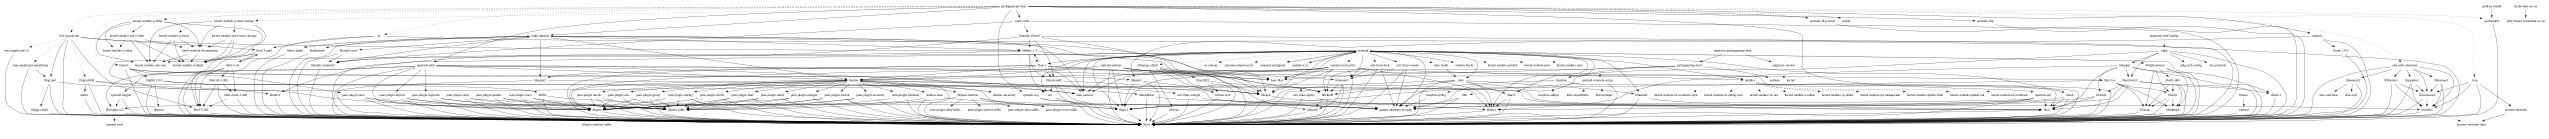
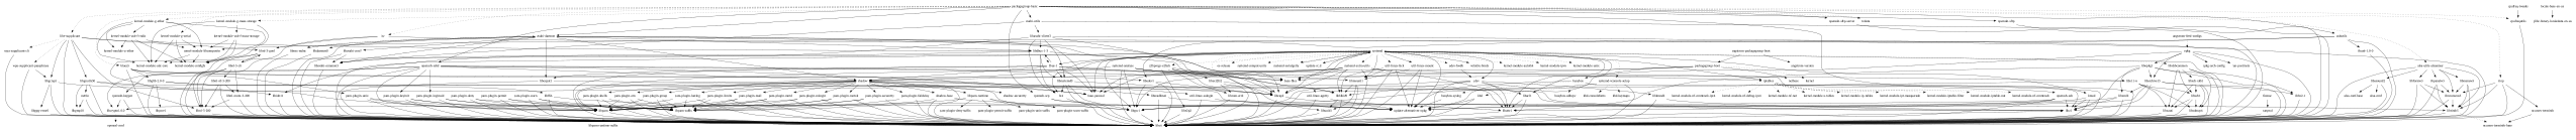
  digraph {
    fontname="PT Serif"
    node [fontname="PT Serif" shape=plaintext]
    edge [fontname="PT Serif"]
    "alsa-utils-alsamixer"
    libasound2
    libc6
    libformw5
    libmenuw5
    libncursesw5
    libpanelw5
    libtinfo5
    "alsa-conf"
    "alsa-conf-base"
    "ncurses-terminfo-base"
    "angstrom-feed-configs"
    opkg
    "update-alternatives-opkg"
    libarchive13
    libopkg1
    "opkg-arch-config"
    "run-postinsts"
    libattr1
    libz1
    "libbz2-1"
    libxml2
    "angstrom-packagegroup-boot"
    "angstrom-version"
    "packagegroup-boot"
    "base-files"
    "base-passwd"
    busybox
    kernel
    netbase
    "busybox-syslog"
    "busybox-udhcpc"
    "avahi-daemon"
    "libavahi-common3"
    "libavahi-core7"
    libcap2
    libdaemon0
    "libdbus-1-3"
    libexpat1
    "libnss-mdns"
    shadow
    "dbus-1"
    libsystemd0
    lz4
    libgcc1
    libpam
    "libpam-runtime"
    "pam-plugin-env"
    "pam-plugin-faildelay"
    "pam-plugin-group"
    "pam-plugin-lastlog"
    "pam-plugin-limits"
    "pam-plugin-mail"
    "pam-plugin-motd"
    "pam-plugin-nologin"
    "pam-plugin-rootok"
    "pam-plugin-securetty"
    "pam-plugin-shells"
    "shadow-base"
    "shadow-securetty"
    "util-linux-sulogin"
    "libx11-6"
    "libpam-runtime-suffix"
    "libpam-suffix"
    "pam-plugin-deny-suffix"
    "pam-plugin-permit-suffix"
    "pam-plugin-unix-suffix"
    "pam-plugin-warn-suffix"
    "avahi-utils"
    "libavahi-client3"
    bluez5
    "libglib-2.0-0"
    libreadline6
    libudev1
    "pam-plugin-unix"
    libffi6
    libpcre1
    "cpufreq-tweaks"
    cpufrequtils
    libxau6
    libxcb1
    libxdmcp6
    "e2fsprogs-e2fsck"
    n84 [label=libblkid9]
    "libcom-err2"
    libe2p2
    libext2fs2
    libuuid1
    fixmac
    ranpwd
    htop
    "ncurses-terminfo"
    iptables
    "kernel-module-ip-tables"
    "kernel-module-ipt-masquerade"
    "kernel-module-iptable-filter"
    "kernel-module-iptable-nat"
    "kernel-module-nf-conntrack"
    "kernel-module-nf-conntrack-ipv4"
    "kernel-module-nf-defrag-ipv4"
    "kernel-module-nf-nat"
    "kernel-module-x-tables"
    iw
    "libnl-3-200"
    "libnl-3-genl"
    "libnl-3-cli"
    "libnl-nf-3-200"
    "libnl-route-3-200"
    kbd
    "kernel-module-g-ether"
    "kernel-module-configfs"
    "kernel-module-libcomposite"
    "kernel-module-u-ether"
    "kernel-module-udc-core"
    "kernel-module-usb-f-rndis"
    "kernel-module-g-mass-storage"
    "kernel-module-usb-f-mass-storage"
    "kernel-module-g-serial"
    kmod
    libacl1
    "libcrypto1.0.0"
    "openssl-conf"
    libgcrypt
    "libgpg-error0"
+   libgmp10
    libgnutls30
    libidn11
    nettle
    libkmod2
    libmount1
    "libusb-1.0-0"
    "libxcb-xkb1"
    libxkbcommon
    "locale-base-en-us"
    "glibc-binary-localedata-en-us"
    "openssh-keygen"
    "openssh-scp"
    "openssh-sftp"
    "openssh-sftp-server"
    "openssh-ssh"
    "openssh-sshd"
    "pam-plugin-keyinit"
    "pam-plugin-loginuid"
    "packagegroup-basic"
    tzdata
    usbutils
    n147 [label="libe-supplicant"]
    "wpa-supplicant-cli"
    "wpa-supplicant-passphrase"
    "pam-plugin-deny"
    "pam-plugin-permit"
    "pam-plugin-warn"
    systemd
    "kernel-module-autofs4"
    "kernel-module-ipv6"
    "kernel-module-unix"
    "os-release"
    "systemd-compat-units"
    "systemd-extra-utils"
    "systemd-serialgetty"
    "systemd-vconsole-setup"
    udev
    "udev-hwdb"
    "update-rc.d"
    "util-linux-agetty"
    "util-linux-fsck"
    "util-linux-mount"
    "volatile-binds"
    "kbd-consolefonts"
    "kbd-keymaps"
    "systemd-analyze"
    "alsa-utils-alsamixer" -> libasound2
    "alsa-utils-alsamixer" -> libc6
    "alsa-utils-alsamixer" -> libformw5
    "alsa-utils-alsamixer" -> libmenuw5
    "alsa-utils-alsamixer" -> libncursesw5
    "alsa-utils-alsamixer" -> libpanelw5
    "alsa-utils-alsamixer" -> libtinfo5
    libasound2 -> libc6
    libasound2 -> "alsa-conf"
    libasound2 -> "alsa-conf-base"
    libformw5 -> libc6
    libformw5 -> libncursesw5
    libformw5 -> libtinfo5
    libmenuw5 -> libc6
    libmenuw5 -> libncursesw5
    libmenuw5 -> libtinfo5
    libncursesw5 -> libc6
    libncursesw5 -> libtinfo5
    libpanelw5 -> libc6
    libpanelw5 -> libncursesw5
    libpanelw5 -> libtinfo5
    libtinfo5 -> libc6
    libtinfo5 -> "ncurses-terminfo-base" [style=dotted]
    "angstrom-feed-configs" -> opkg [style=dotted]
    opkg -> libc6
    opkg -> "update-alternatives-opkg"
    opkg -> libarchive13
    opkg -> libopkg1
    opkg -> "opkg-arch-config"
    opkg -> "run-postinsts"
    libarchive13 -> libc6
    libarchive13 -> libattr1
    libarchive13 -> libz1
    libarchive13 -> "libbz2-1"
    libarchive13 -> libxml2
    libopkg1 -> libc6
    libopkg1 -> libarchive13
    libopkg1 -> libattr1
    libopkg1 -> libz1
    libopkg1 -> "libbz2-1"
    libopkg1 -> libxml2
    libattr1 -> libc6
    libz1 -> libc6
    "libbz2-1" -> libc6
    libxml2 -> libc6
    libxml2 -> libz1
    libxml2 -> libgcc1
    "angstrom-packagegroup-boot" -> "angstrom-version"
    "angstrom-packagegroup-boot" -> "packagegroup-boot"
    "packagegroup-boot" -> "base-files"
    "packagegroup-boot" -> "base-passwd"
    "packagegroup-boot" -> busybox
    "packagegroup-boot" -> kernel [style=dotted]
    "packagegroup-boot" -> netbase
    busybox -> libc6
    busybox -> "update-alternatives-opkg"
    busybox -> "busybox-syslog" [style=dotted]
    busybox -> "busybox-udhcpc" [style=dotted]
    "busybox-syslog" -> "update-alternatives-opkg"
    "avahi-daemon" -> libc6
    "avahi-daemon" -> "base-files"
    "avahi-daemon" -> "base-passwd"
    "avahi-daemon" -> "libavahi-common3"
    "avahi-daemon" -> "libavahi-core7"
    "avahi-daemon" -> libcap2
    "avahi-daemon" -> libdaemon0
    "avahi-daemon" -> "libdbus-1-3"
    "avahi-daemon" -> libexpat1
    "avahi-daemon" -> "libnss-mdns" [style=dotted]
    "avahi-daemon" -> shadow
    "libavahi-common3" -> libc6
    "libavahi-core7" -> libc6
    "libavahi-core7" -> "libavahi-common3"
    libcap2 -> libc6
    libcap2 -> libattr1
    libdaemon0 -> libc6
    "libdbus-1-3" -> libc6
    "libdbus-1-3" -> libcap2
    "libdbus-1-3" -> "dbus-1" [style=dotted]
    "libdbus-1-3" -> libsystemd0
    "libdbus-1-3" -> lz4
    libexpat1 -> libc6
    libexpat1 -> libgcc1
    "libnss-mdns" -> libc6
    "libnss-mdns" -> "avahi-daemon"
    shadow -> libc6
    shadow -> "update-alternatives-opkg"
    shadow -> "base-passwd"
    shadow -> libpam
    shadow -> "libpam-runtime"
    shadow -> "pam-plugin-env"
    shadow -> "pam-plugin-faildelay"
    shadow -> "pam-plugin-group"
    shadow -> "pam-plugin-lastlog"
    shadow -> "pam-plugin-limits"
    shadow -> "pam-plugin-mail"
    shadow -> "pam-plugin-motd"
    shadow -> "pam-plugin-nologin"
    shadow -> "pam-plugin-rootok"
    shadow -> "pam-plugin-securetty"
    shadow -> "pam-plugin-shells"
    shadow -> "shadow-base"
    shadow -> "shadow-securetty"
    shadow -> "util-linux-sulogin"
    "dbus-1" -> libc6
    "dbus-1" -> "base-files"
    "dbus-1" -> "base-passwd"
    "dbus-1" -> "libdbus-1-3"
    "dbus-1" -> libexpat1
    "dbus-1" -> shadow
    "dbus-1" -> libsystemd0
    "dbus-1" -> "libx11-6"
    libsystemd0 -> libc6
    libsystemd0 -> libcap2
    libsystemd0 -> lz4
    libsystemd0 -> libgcc1
    lz4 -> libc6
    libgcc1 -> libc6
    libpam -> libc6
    libpam -> "libpam-runtime-suffix" [style=dotted]
    "libpam-runtime" -> "libpam-suffix"
    "libpam-runtime" -> "pam-plugin-deny-suffix"
    "libpam-runtime" -> "pam-plugin-permit-suffix"
    "libpam-runtime" -> "pam-plugin-unix-suffix"
    "libpam-runtime" -> "pam-plugin-warn-suffix"
    "pam-plugin-env" -> libc6
    "pam-plugin-env" -> libpam
    "pam-plugin-env" -> "libpam-suffix"
    "pam-plugin-faildelay" -> libc6
    "pam-plugin-faildelay" -> "libpam-suffix"
    "pam-plugin-group" -> libc6
    "pam-plugin-group" -> libpam
    "pam-plugin-group" -> "libpam-suffix"
    "pam-plugin-lastlog" -> libc6
    "pam-plugin-lastlog" -> libpam
    "pam-plugin-lastlog" -> "libpam-suffix"
    "pam-plugin-limits" -> libc6
    "pam-plugin-limits" -> libpam
    "pam-plugin-limits" -> "libpam-suffix"
    "pam-plugin-mail" -> libc6
    "pam-plugin-mail" -> libpam
    "pam-plugin-mail" -> "libpam-suffix"
    "pam-plugin-motd" -> libc6
    "pam-plugin-motd" -> libpam
    "pam-plugin-motd" -> "libpam-suffix"
    "pam-plugin-nologin" -> libc6
    "pam-plugin-nologin" -> libpam
    "pam-plugin-nologin" -> "libpam-suffix"
    "pam-plugin-rootok" -> libc6
    "pam-plugin-rootok" -> libpam
    "pam-plugin-rootok" -> "libpam-suffix"
    "pam-plugin-securetty" -> libc6
    "pam-plugin-securetty" -> libpam
    "pam-plugin-securetty" -> "libpam-suffix"
    "pam-plugin-shells" -> libc6
    "pam-plugin-shells" -> libpam
    "pam-plugin-shells" -> "libpam-suffix"
    "shadow-base" -> libc6
    "shadow-base" -> "update-alternatives-opkg"
    "shadow-base" -> libpam
    "util-linux-sulogin" -> libc6
    "util-linux-sulogin" -> "update-alternatives-opkg"
    "libx11-6" -> libc6
    "libx11-6" -> libxau6
    "libx11-6" -> libxcb1
    "libx11-6" -> libxdmcp6
    "avahi-utils" -> libc6
    "avahi-utils" -> "libavahi-common3"
    "avahi-utils" -> "libavahi-client3"
    "libavahi-client3" -> libc6
    "libavahi-client3" -> "libavahi-common3"
    "libavahi-client3" -> libcap2
    "libavahi-client3" -> "libdbus-1-3"
    "libavahi-client3" -> libsystemd0
-   "libavahi-client3" -> lz4 [style=dotted]
+   "libavahi-client3" -> lz4
    bluez5 -> libc6
    bluez5 -> "libglib-2.0-0"
    bluez5 -> libreadline6
    bluez5 -> libudev1
    bluez5 -> "pam-plugin-unix"
    "libglib-2.0-0" -> libc6
    "libglib-2.0-0" -> libz1
    "libglib-2.0-0" -> libffi6
    "libglib-2.0-0" -> libpcre1
    libreadline6 -> libc6
    libreadline6 -> libtinfo5
    libudev1 -> libc6
    libudev1 -> libcap2
    libudev1 -> libgcc1
    "pam-plugin-unix" -> libc6
    "pam-plugin-unix" -> libpam
    "pam-plugin-unix" -> "libpam-suffix"
    libffi6 -> libc6
    libffi6 -> libgcc1
    libpcre1 -> libc6
    "cpufreq-tweaks" -> cpufrequtils
    cpufrequtils -> libc6
    libxau6 -> libc6
    libxcb1 -> libc6
    libxcb1 -> libxau6
    libxcb1 -> libxdmcp6
    libxdmcp6 -> libc6
    "e2fsprogs-e2fsck" -> libc6
    "e2fsprogs-e2fsck" -> n84
    "e2fsprogs-e2fsck" -> "libcom-err2"
    "e2fsprogs-e2fsck" -> libe2p2
    "e2fsprogs-e2fsck" -> libext2fs2
    "e2fsprogs-e2fsck" -> libuuid1
    n84 -> libc6
    n84 -> libuuid1
    "libcom-err2" -> libc6
    libe2p2 -> libc6
    libext2fs2 -> libc6
    libext2fs2 -> n84
    libext2fs2 -> "libcom-err2"
    libuuid1 -> libc6
    fixmac -> ranpwd
    ranpwd -> libc6
    htop -> libc6
    htop -> libncursesw5
    htop -> libtinfo5
    htop -> "ncurses-terminfo"
    "ncurses-terminfo" -> "ncurses-terminfo-base"
    iptables -> libc6
    iptables -> "kernel-module-ip-tables" [style=dotted]
    iptables -> "kernel-module-ipt-masquerade" [style=dotted]
    iptables -> "kernel-module-iptable-filter" [style=dotted]
    iptables -> "kernel-module-iptable-nat" [style=dotted]
    iptables -> "kernel-module-nf-conntrack" [style=dotted]
    iptables -> "kernel-module-nf-conntrack-ipv4" [style=dotted]
    iptables -> "kernel-module-nf-defrag-ipv4" [style=dotted]
    iptables -> "kernel-module-nf-nat" [style=dotted]
    iptables -> "kernel-module-x-tables" [style=dotted]
    iw -> libc6
    iw -> "libnl-3-200"
    iw -> "libnl-3-genl"
    "libnl-3-200" -> libc6
    "libnl-3-genl" -> libc6
    "libnl-3-genl" -> "libnl-3-200"
    "libnl-3-genl" -> "libnl-3-cli"
    "libnl-3-cli" -> libc6
    "libnl-3-cli" -> "libnl-3-200"
    "libnl-3-cli" -> "libnl-3-genl"
    "libnl-3-cli" -> "libnl-nf-3-200"
    "libnl-3-cli" -> "libnl-route-3-200"
    "libnl-nf-3-200" -> libc6
    "libnl-nf-3-200" -> "libnl-3-200"
    "libnl-nf-3-200" -> "libnl-route-3-200"
    "libnl-route-3-200" -> libc6
    "libnl-route-3-200" -> "libnl-3-200"
    kbd -> libc6
    kbd -> "update-alternatives-opkg"
    "kernel-module-g-ether" -> "kernel-module-configfs"
    "kernel-module-g-ether" -> "kernel-module-libcomposite"
    "kernel-module-g-ether" -> "kernel-module-u-ether"
    "kernel-module-g-ether" -> "kernel-module-udc-core"
    "kernel-module-g-ether" -> "kernel-module-usb-f-rndis"
    "kernel-module-libcomposite" -> "kernel-module-configfs"
    "kernel-module-libcomposite" -> "kernel-module-udc-core"
    "kernel-module-usb-f-rndis" -> "kernel-module-configfs"
    "kernel-module-usb-f-rndis" -> "kernel-module-libcomposite"
    "kernel-module-usb-f-rndis" -> "kernel-module-u-ether"
    "kernel-module-usb-f-rndis" -> "kernel-module-udc-core"
    "kernel-module-g-mass-storage" -> "kernel-module-configfs"
-   "kernel-module-g-mass-storage" -> "kernel-module-libcomposite"
+   usbutils -> "kernel-module-libcomposite"
    "kernel-module-g-mass-storage" -> "kernel-module-udc-core"
    "kernel-module-g-mass-storage" -> "kernel-module-usb-f-mass-storage"
    "kernel-module-usb-f-mass-storage" -> "kernel-module-configfs"
    "kernel-module-usb-f-mass-storage" -> "kernel-module-libcomposite"
    "kernel-module-usb-f-mass-storage" -> "kernel-module-udc-core"
    "kernel-module-g-serial" -> "kernel-module-configfs"
    "kernel-module-g-serial" -> "kernel-module-libcomposite"
    "kernel-module-g-serial" -> "kernel-module-udc-core"
    kmod -> libc6
    kmod -> "update-alternatives-opkg"
    kmod -> libz1
    libacl1 -> libc6
    libacl1 -> libattr1
    "libcrypto1.0.0" -> libc6
    "libcrypto1.0.0" -> "openssl-conf" [style=dotted]
    libgcrypt -> libc6
    libgcrypt -> libcap2
    libgcrypt -> "libgpg-error0"
    "libgpg-error0" -> libc6
+   libgmp10 -> libc6
    libgnutls30 -> libc6
    libgnutls30 -> libz1
+   libgnutls30 -> libgmp10
    libgnutls30 -> libidn11
    libgnutls30 -> nettle
    libidn11 -> libc6
    nettle -> libc6
+   nettle -> libgmp10
    libkmod2 -> libc6
    libkmod2 -> libz1
    libmount1 -> libc6
    libmount1 -> n84
    libmount1 -> libuuid1
    "libusb-1.0-0" -> libc6
    "libxcb-xkb1" -> libc6
    "libxcb-xkb1" -> libxau6
    "libxcb-xkb1" -> libxcb1
    "libxcb-xkb1" -> libxdmcp6
    libxkbcommon -> libc6
    libxkbcommon -> libxau6
    libxkbcommon -> libxcb1
    libxkbcommon -> libxdmcp6
    libxkbcommon -> "libxcb-xkb1"
    "locale-base-en-us" -> "glibc-binary-localedata-en-us"
    "openssh-keygen" -> libc6
    "openssh-keygen" -> "libcrypto1.0.0"
    "openssh-scp" -> libc6
    "openssh-scp" -> "update-alternatives-opkg"
    "openssh-sftp" -> libc6
    "openssh-sftp-server" -> libc6
    "openssh-ssh" -> libc6
    "openssh-ssh" -> "update-alternatives-opkg"
    "openssh-ssh" -> libz1
    "openssh-ssh" -> "libcrypto1.0.0"
    "openssh-sshd" -> libc6
    "openssh-sshd" -> libz1
    "openssh-sshd" -> "base-files"
    "openssh-sshd" -> "base-passwd"
    "openssh-sshd" -> shadow
    "openssh-sshd" -> libpam
    "openssh-sshd" -> "libcrypto1.0.0"
    "openssh-sshd" -> "openssh-keygen"
    "openssh-sshd" -> "pam-plugin-keyinit"
    "openssh-sshd" -> "pam-plugin-loginuid"
    "pam-plugin-keyinit" -> libc6
    "pam-plugin-keyinit" -> libpam
    "pam-plugin-keyinit" -> "libpam-suffix"
    "pam-plugin-loginuid" -> libc6
    "pam-plugin-loginuid" -> libpam
    "pam-plugin-loginuid" -> "libpam-suffix"
    "packagegroup-basic" -> "alsa-utils-alsamixer" [style=dotted]
    "packagegroup-basic" -> "avahi-daemon"
    "packagegroup-basic" -> "avahi-utils"
    "packagegroup-basic" -> bluez5 [style=dotted]
    "packagegroup-basic" -> cpufrequtils [style=dotted]
    "packagegroup-basic" -> htop [style=dotted]
    "packagegroup-basic" -> iw [style=dotted]
    "packagegroup-basic" -> "kernel-module-g-ether" [style=dotted]
    "packagegroup-basic" -> "kernel-module-g-mass-storage" [style=dotted]
    "packagegroup-basic" -> "kernel-module-g-serial" [style=dotted]
    "packagegroup-basic" -> "openssh-scp"
    "packagegroup-basic" -> "openssh-sftp"
    "packagegroup-basic" -> "openssh-sftp-server"
    "packagegroup-basic" -> "openssh-ssh"
    "packagegroup-basic" -> "openssh-sshd"
    "packagegroup-basic" -> tzdata [style=dotted]
    "packagegroup-basic" -> usbutils [style=solid]
    "packagegroup-basic" -> n147 [style=dotted]
    usbutils -> libc6
    usbutils -> libudev1
    usbutils -> "libusb-1.0-0"
    n147 -> libc6
    n147 -> "libdbus-1-3"
    n147 -> "libnl-3-200"
    n147 -> "libnl-3-genl"
    n147 -> libgcrypt
-   n147 -> libgnutls30 [style=dotted]
+   n147 -> libgnutls30
    n147 -> "wpa-supplicant-cli" [style=dotted]
    n147 -> "wpa-supplicant-passphrase" [style=dotted]
    "wpa-supplicant-cli" -> libc6
    "wpa-supplicant-passphrase" -> libc6
    "wpa-supplicant-passphrase" -> libgcrypt
    "pam-plugin-deny" -> libc6
    "pam-plugin-deny" -> libpam
    "pam-plugin-deny" -> "libpam-suffix"
    "pam-plugin-permit" -> libc6
    "pam-plugin-permit" -> libpam
    "pam-plugin-permit" -> "libpam-suffix"
    "pam-plugin-warn" -> libc6
    "pam-plugin-warn" -> libpam
    "pam-plugin-warn" -> "libpam-suffix"
    systemd -> libc6
    systemd -> "update-alternatives-opkg"
    systemd -> libattr1
    systemd -> "base-files"
    systemd -> "base-passwd"
    systemd -> libcap2
    systemd -> shadow
    systemd -> "dbus-1"
    systemd -> lz4
    systemd -> libgcc1
    systemd -> libpam
    systemd -> "e2fsprogs-e2fsck" [style=dotted]
    systemd -> iptables
    systemd -> kmod
    systemd -> libacl1
    systemd -> libidn11
-   systemd -> libkmod2
    systemd -> libmount1
    systemd -> libxkbcommon [style=dotted]
    systemd -> "kernel-module-autofs4" [style=dotted]
    systemd -> "kernel-module-ipv6" [style=dotted]
    systemd -> "kernel-module-unix" [style=dotted]
    systemd -> "os-release" [style=dotted]
    systemd -> "systemd-compat-units" [style=dotted]
    systemd -> "systemd-extra-utils" [style=dotted]
    systemd -> "systemd-serialgetty" [style=dotted]
    systemd -> "systemd-vconsole-setup" [style=dotted]
    systemd -> udev
    systemd -> "udev-hwdb" [style=dotted]
    systemd -> "update-rc.d"
    systemd -> "util-linux-agetty" [style=dotted]
    systemd -> "util-linux-fsck" [style=dotted]
    systemd -> "util-linux-mount"
    systemd -> "volatile-binds"
    "systemd-extra-utils" -> libc6
    "systemd-extra-utils" -> libattr1
    "systemd-extra-utils" -> "base-files"
    "systemd-extra-utils" -> "base-passwd"
    "systemd-extra-utils" -> libcap2
    "systemd-extra-utils" -> shadow
    "systemd-extra-utils" -> libgcc1
    "systemd-extra-utils" -> n84
    "systemd-extra-utils" -> iptables
    "systemd-serialgetty" -> systemd
    "systemd-vconsole-setup" -> libc6
    "systemd-vconsole-setup" -> libgcc1
    "systemd-vconsole-setup" -> kbd [style=dotted]
    "systemd-vconsole-setup" -> "kbd-consolefonts" [style=dotted]
    "systemd-vconsole-setup" -> "kbd-keymaps" [style=dotted]
    udev -> libc6
    udev -> libattr1
    udev -> libgcc1
    udev -> n84
    udev -> libacl1
    udev -> libkmod2
    "udev-hwdb" -> udev
    "util-linux-agetty" -> libc6
    "util-linux-agetty" -> "update-alternatives-opkg"
    "util-linux-fsck" -> libc6
    "util-linux-fsck" -> "update-alternatives-opkg"
    "util-linux-fsck" -> n84
    "util-linux-fsck" -> libmount1
    "util-linux-mount" -> libc6
    "util-linux-mount" -> "update-alternatives-opkg"
    "util-linux-mount" -> libmount1
    "systemd-analyze" -> libc6
    "systemd-analyze" -> libattr1
    "systemd-analyze" -> libcap2
    "systemd-analyze" -> libgcc1
    "systemd-analyze" -> libpam
    "systemd-analyze" -> libmount1
  }
